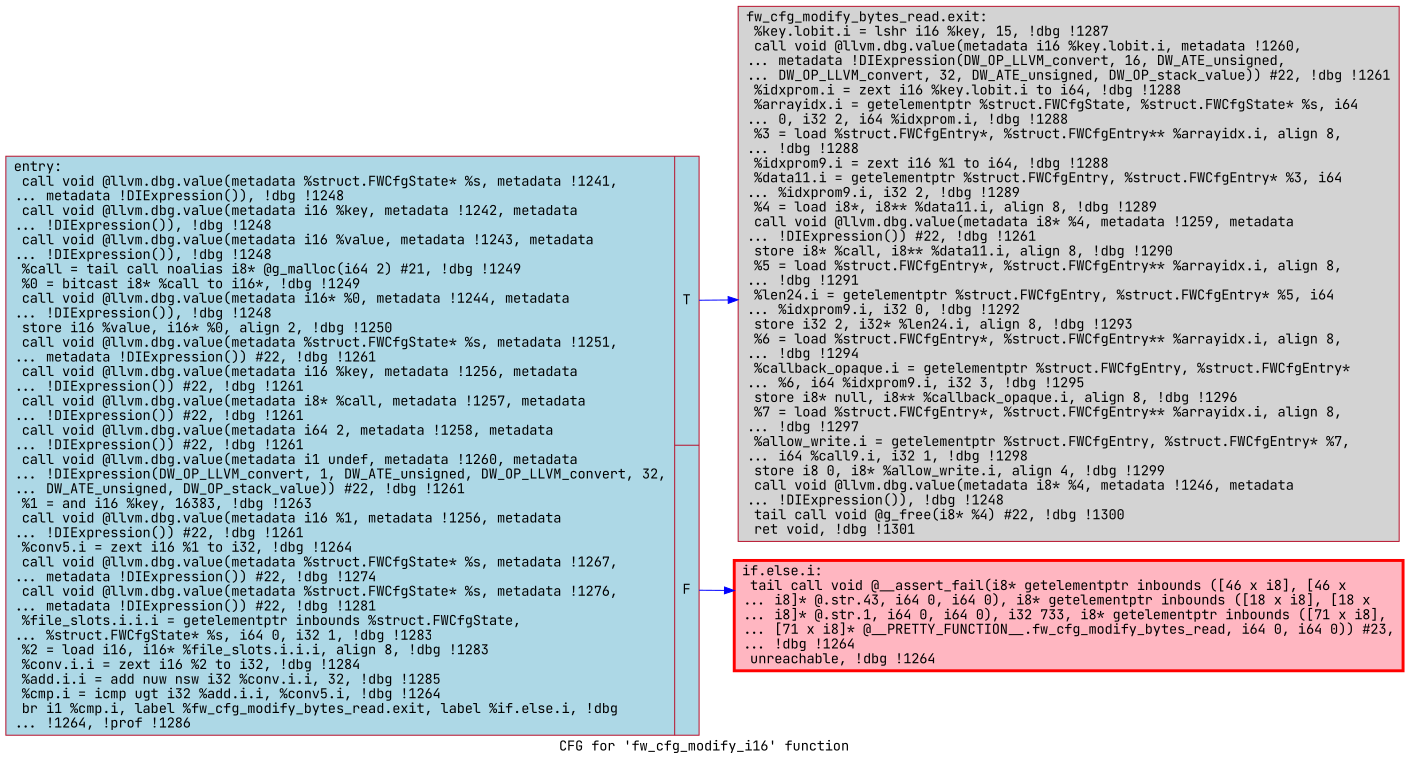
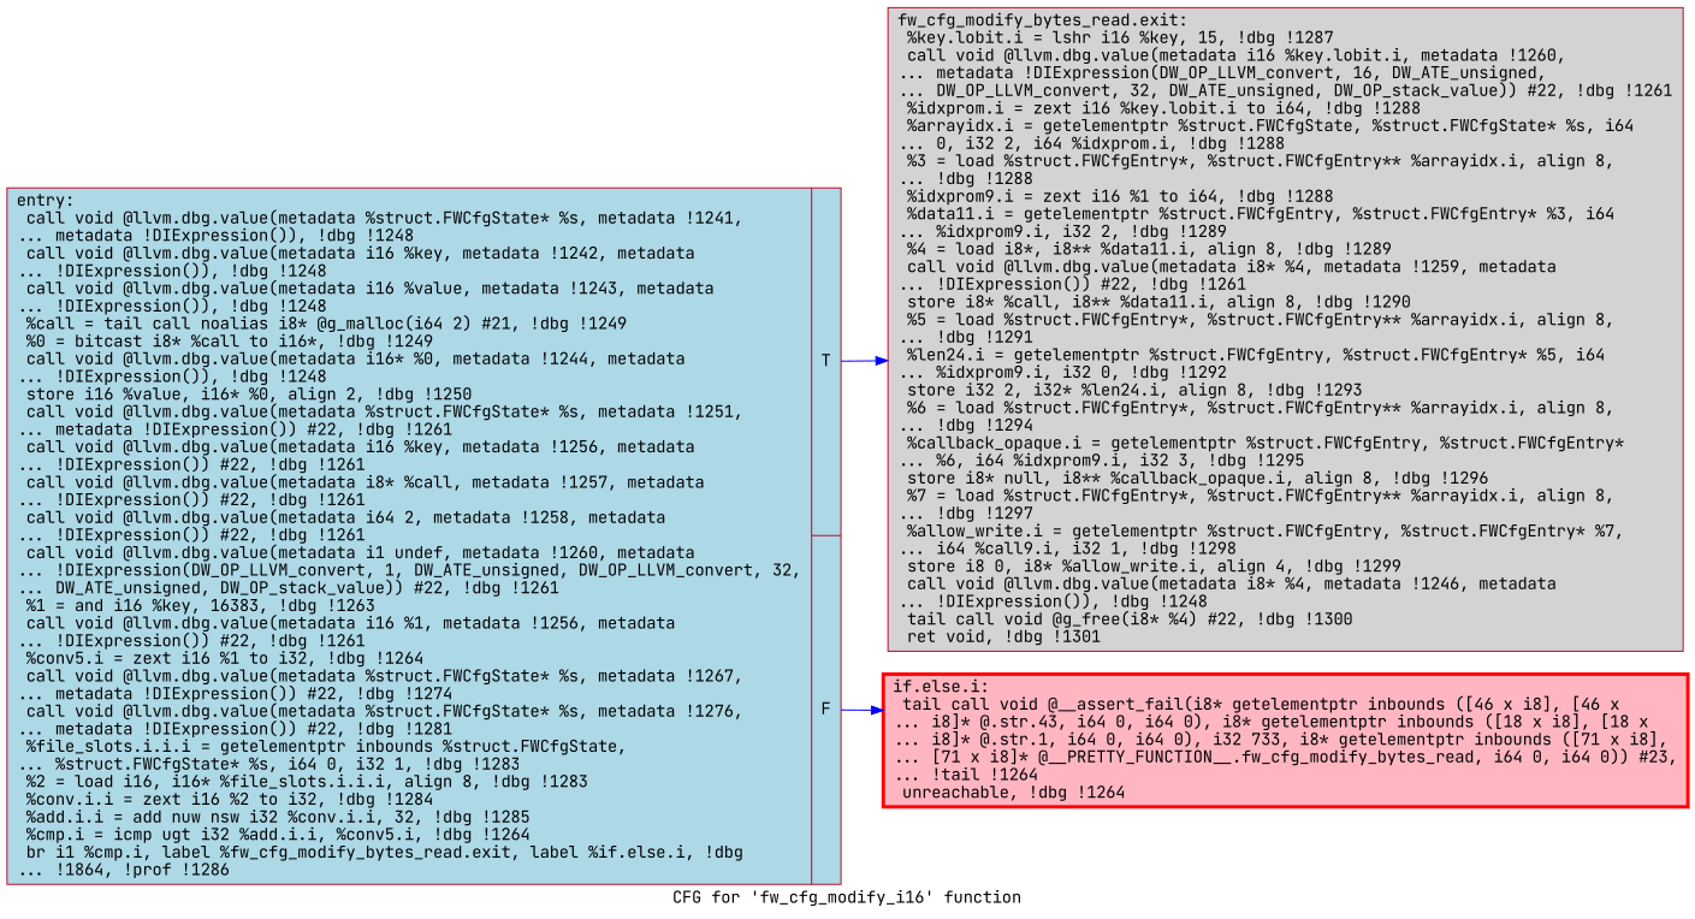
  digraph {
    fontname="JetBrains Mono"
    label="CFG for 'fw_cfg_modify_i16' function"
    rankdir=LR
    node [color="#b70d28ff" fontname="JetBrains Mono" shape=record style=filled]
    edge [color=blue fontname="JetBrains Mono"]
-   n1 [fillcolor=lightblue label="{entry:\l  call void @llvm.dbg.value(metadata %struct.FWCfgState* %s, metadata !1241,\l... metadata !DIExpression()), !dbg !1248\l  call void @llvm.dbg.value(metadata i16 %key, metadata !1242, metadata\l... !DIExpression()), !dbg !1248\l  call void @llvm.dbg.value(metadata i16 %value, metadata !1243, metadata\l... !DIExpression()), !dbg !1248\l  %call = tail call noalias i8* @g_malloc(i64 2) #21, !dbg !1249\l  %0 = bitcast i8* %call to i16*, !dbg !1249\l  call void @llvm.dbg.value(metadata i16* %0, metadata !1244, metadata\l... !DIExpression()), !dbg !1248\l  store i16 %value, i16* %0, align 2, !dbg !1250\l  call void @llvm.dbg.value(metadata %struct.FWCfgState* %s, metadata !1251,\l... metadata !DIExpression()) #22, !dbg !1261\l  call void @llvm.dbg.value(metadata i16 %key, metadata !1256, metadata\l... !DIExpression()) #22, !dbg !1261\l  call void @llvm.dbg.value(metadata i8* %call, metadata !1257, metadata\l... !DIExpression()) #22, !dbg !1261\l  call void @llvm.dbg.value(metadata i64 2, metadata !1258, metadata\l... !DIExpression()) #22, !dbg !1261\l  call void @llvm.dbg.value(metadata i1 undef, metadata !1260, metadata\l... !DIExpression(DW_OP_LLVM_convert, 1, DW_ATE_unsigned, DW_OP_LLVM_convert, 32,\l... DW_ATE_unsigned, DW_OP_stack_value)) #22, !dbg !1261\l  %1 = and i16 %key, 16383, !dbg !1263\l  call void @llvm.dbg.value(metadata i16 %1, metadata !1256, metadata\l... !DIExpression()) #22, !dbg !1261\l  %conv5.i = zext i16 %1 to i32, !dbg !1264\l  call void @llvm.dbg.value(metadata %struct.FWCfgState* %s, metadata !1267,\l... metadata !DIExpression()) #22, !dbg !1274\l  call void @llvm.dbg.value(metadata %struct.FWCfgState* %s, metadata !1276,\l... metadata !DIExpression()) #22, !dbg !1281\l  %file_slots.i.i.i = getelementptr inbounds %struct.FWCfgState,\l... %struct.FWCfgState* %s, i64 0, i32 1, !dbg !1283\l  %2 = load i16, i16* %file_slots.i.i.i, align 8, !dbg !1283\l  %conv.i.i = zext i16 %2 to i32, !dbg !1284\l  %add.i.i = add nuw nsw i32 %conv.i.i, 32, !dbg !1285\l  %cmp.i = icmp ugt i32 %add.i.i, %conv5.i, !dbg !1264\l  br i1 %cmp.i, label %fw_cfg_modify_bytes_read.exit, label %if.else.i, !dbg\l... !1264, !prof !1286\l|{<s0>T|<s1>F}}"]
+   n1 [fillcolor=lightblue label="{entry:\l  call void @llvm.dbg.value(metadata %struct.FWCfgState* %s, metadata !1241,\l... metadata !DIExpression()), !dbg !1248\l  call void @llvm.dbg.value(metadata i16 %key, metadata !1242, metadata\l... !DIExpression()), !dbg !1248\l  call void @llvm.dbg.value(metadata i16 %value, metadata !1243, metadata\l... !DIExpression()), !dbg !1248\l  %call = tail call noalias i8* @g_malloc(i64 2) #21, !dbg !1249\l  %0 = bitcast i8* %call to i16*, !dbg !1249\l  call void @llvm.dbg.value(metadata i16* %0, metadata !1244, metadata\l... !DIExpression()), !dbg !1248\l  store i16 %value, i16* %0, align 2, !dbg !1250\l  call void @llvm.dbg.value(metadata %struct.FWCfgState* %s, metadata !1251,\l... metadata !DIExpression()) #22, !dbg !1261\l  call void @llvm.dbg.value(metadata i16 %key, metadata !1256, metadata\l... !DIExpression()) #22, !dbg !1261\l  call void @llvm.dbg.value(metadata i8* %call, metadata !1257, metadata\l... !DIExpression()) #22, !dbg !1261\l  call void @llvm.dbg.value(metadata i64 2, metadata !1258, metadata\l... !DIExpression()) #22, !dbg !1261\l  call void @llvm.dbg.value(metadata i1 undef, metadata !1260, metadata\l... !DIExpression(DW_OP_LLVM_convert, 1, DW_ATE_unsigned, DW_OP_LLVM_convert, 32,\l... DW_ATE_unsigned, DW_OP_stack_value)) #22, !dbg !1261\l  %1 = and i16 %key, 16383, !dbg !1263\l  call void @llvm.dbg.value(metadata i16 %1, metadata !1256, metadata\l... !DIExpression()) #22, !dbg !1261\l  %conv5.i = zext i16 %1 to i32, !dbg !1264\l  call void @llvm.dbg.value(metadata %struct.FWCfgState* %s, metadata !1267,\l... metadata !DIExpression()) #22, !dbg !1274\l  call void @llvm.dbg.value(metadata %struct.FWCfgState* %s, metadata !1276,\l... metadata !DIExpression()) #22, !dbg !1281\l  %file_slots.i.i.i = getelementptr inbounds %struct.FWCfgState,\l... %struct.FWCfgState* %s, i64 0, i32 1, !dbg !1283\l  %2 = load i16, i16* %file_slots.i.i.i, align 8, !dbg !1283\l  %conv.i.i = zext i16 %2 to i32, !dbg !1284\l  %add.i.i = add nuw nsw i32 %conv.i.i, 32, !dbg !1285\l  %cmp.i = icmp ugt i32 %add.i.i, %conv5.i, !dbg !1264\l  br i1 %cmp.i, label %fw_cfg_modify_bytes_read.exit, label %if.else.i, !dbg\l... !1864, !prof !1286\l|{<s0>T|<s1>F}}"]
    n2 [fillcolor=lightgrey label="{fw_cfg_modify_bytes_read.exit:                    \l  %key.lobit.i = lshr i16 %key, 15, !dbg !1287\l  call void @llvm.dbg.value(metadata i16 %key.lobit.i, metadata !1260,\l... metadata !DIExpression(DW_OP_LLVM_convert, 16, DW_ATE_unsigned,\l... DW_OP_LLVM_convert, 32, DW_ATE_unsigned, DW_OP_stack_value)) #22, !dbg !1261\l  %idxprom.i = zext i16 %key.lobit.i to i64, !dbg !1288\l  %arrayidx.i = getelementptr %struct.FWCfgState, %struct.FWCfgState* %s, i64\l... 0, i32 2, i64 %idxprom.i, !dbg !1288\l  %3 = load %struct.FWCfgEntry*, %struct.FWCfgEntry** %arrayidx.i, align 8,\l... !dbg !1288\l  %idxprom9.i = zext i16 %1 to i64, !dbg !1288\l  %data11.i = getelementptr %struct.FWCfgEntry, %struct.FWCfgEntry* %3, i64\l... %idxprom9.i, i32 2, !dbg !1289\l  %4 = load i8*, i8** %data11.i, align 8, !dbg !1289\l  call void @llvm.dbg.value(metadata i8* %4, metadata !1259, metadata\l... !DIExpression()) #22, !dbg !1261\l  store i8* %call, i8** %data11.i, align 8, !dbg !1290\l  %5 = load %struct.FWCfgEntry*, %struct.FWCfgEntry** %arrayidx.i, align 8,\l... !dbg !1291\l  %len24.i = getelementptr %struct.FWCfgEntry, %struct.FWCfgEntry* %5, i64\l... %idxprom9.i, i32 0, !dbg !1292\l  store i32 2, i32* %len24.i, align 8, !dbg !1293\l  %6 = load %struct.FWCfgEntry*, %struct.FWCfgEntry** %arrayidx.i, align 8,\l... !dbg !1294\l  %callback_opaque.i = getelementptr %struct.FWCfgEntry, %struct.FWCfgEntry*\l... %6, i64 %idxprom9.i, i32 3, !dbg !1295\l  store i8* null, i8** %callback_opaque.i, align 8, !dbg !1296\l  %7 = load %struct.FWCfgEntry*, %struct.FWCfgEntry** %arrayidx.i, align 8,\l... !dbg !1297\l  %allow_write.i = getelementptr %struct.FWCfgEntry, %struct.FWCfgEntry* %7,\l... i64 %call9.i, i32 1, !dbg !1298\l  store i8 0, i8* %allow_write.i, align 4, !dbg !1299\l  call void @llvm.dbg.value(metadata i8* %4, metadata !1246, metadata\l... !DIExpression()), !dbg !1248\l  tail call void @g_free(i8* %4) #22, !dbg !1300\l  ret void, !dbg !1301\l}"]
-   n3 [color=red fillcolor=lightpink label="{if.else.i:                                        \l  tail call void @__assert_fail(i8* getelementptr inbounds ([46 x i8], [46 x\l... i8]* @.str.43, i64 0, i64 0), i8* getelementptr inbounds ([18 x i8], [18 x\l... i8]* @.str.1, i64 0, i64 0), i32 733, i8* getelementptr inbounds ([71 x i8],\l... [71 x i8]* @__PRETTY_FUNCTION__.fw_cfg_modify_bytes_read, i64 0, i64 0)) #23,\l... !dbg !1264\l  unreachable, !dbg !1264\l}" penwidth=3.0]
+   n3 [color=red fillcolor=lightpink label="{if.else.i:                                        \l  tail call void @__assert_fail(i8* getelementptr inbounds ([46 x i8], [46 x\l... i8]* @.str.43, i64 0, i64 0), i8* getelementptr inbounds ([18 x i8], [18 x\l... i8]* @.str.1, i64 0, i64 0), i32 733, i8* getelementptr inbounds ([71 x i8],\l... [71 x i8]* @__PRETTY_FUNCTION__.fw_cfg_modify_bytes_read, i64 0, i64 0)) #23,\l... !tail !1264\l  unreachable, !dbg !1264\l}" penwidth=3.0]
    n1 -> n2 [tailport=s0]
    n1 -> n3 [tailport=s1]
  }
